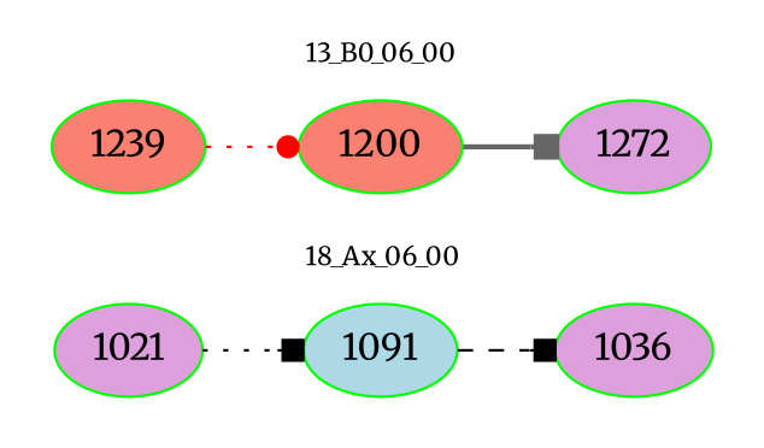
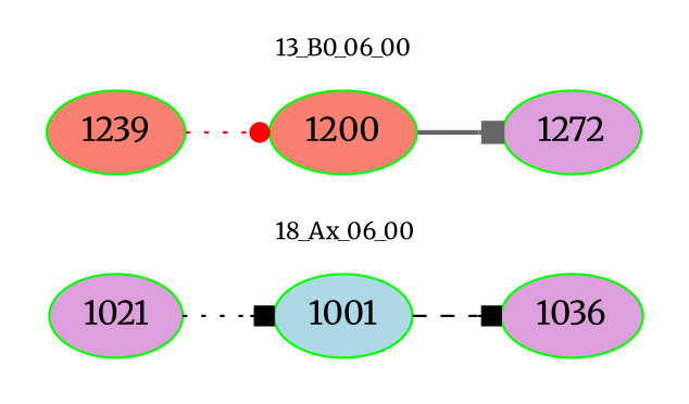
  digraph {
    fontname=Merriweather
    rankdir=LR
    node [color=green fillcolor=plum fontname=Merriweather style=filled]
    edge [arrowhead=box color=black fontname=Merriweather style=dotted]
    n1 [label=1021]
-   n2 [fillcolor=lightblue label=1091]
+   n2 [fillcolor=lightblue label=1001]
    n3 [label=1036]
    n4 [fillcolor=salmon label=1239]
    n5 [fillcolor=salmon label=1200]
    n6 [label=1272]
    subgraph cluster_1 {
      color=white
      fontsize=10
      label="18_Ax_06_00"
      n1
      n2
      n3
    }
    subgraph cluster_2 {
      color=white
      fontsize=10
      label="13_B0_06_00"
      n4
      n5
      n6
    }
    n1 -> n2
    n2 -> n3 [style=dashed]
    n4 -> n5 [arrowhead=dot color=red]
    n5 -> n6 [color=gray40 style=bold]
  }
